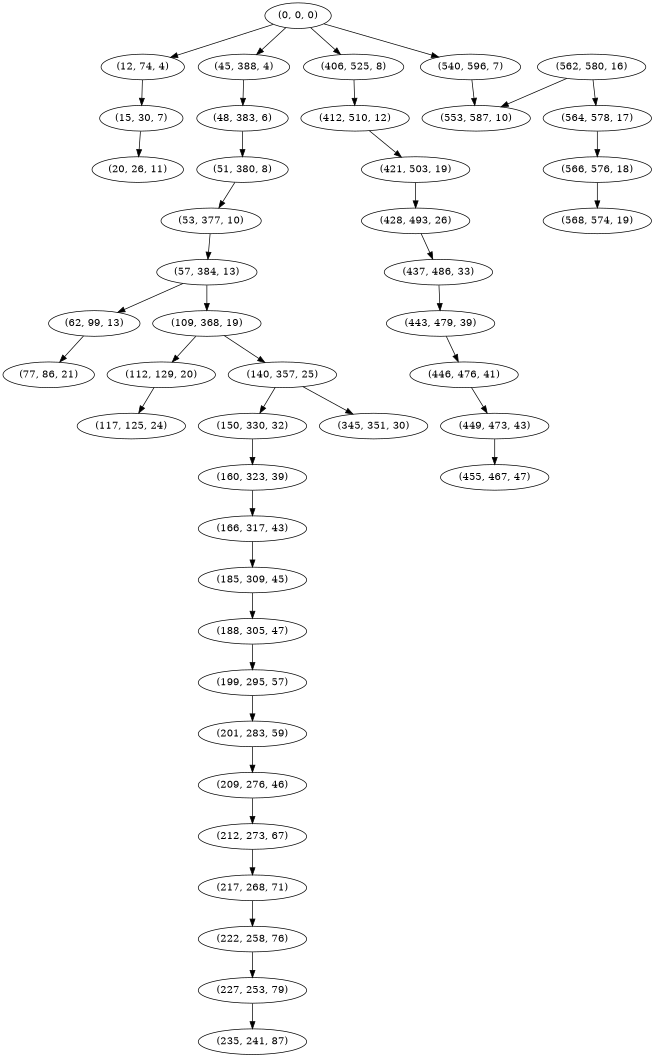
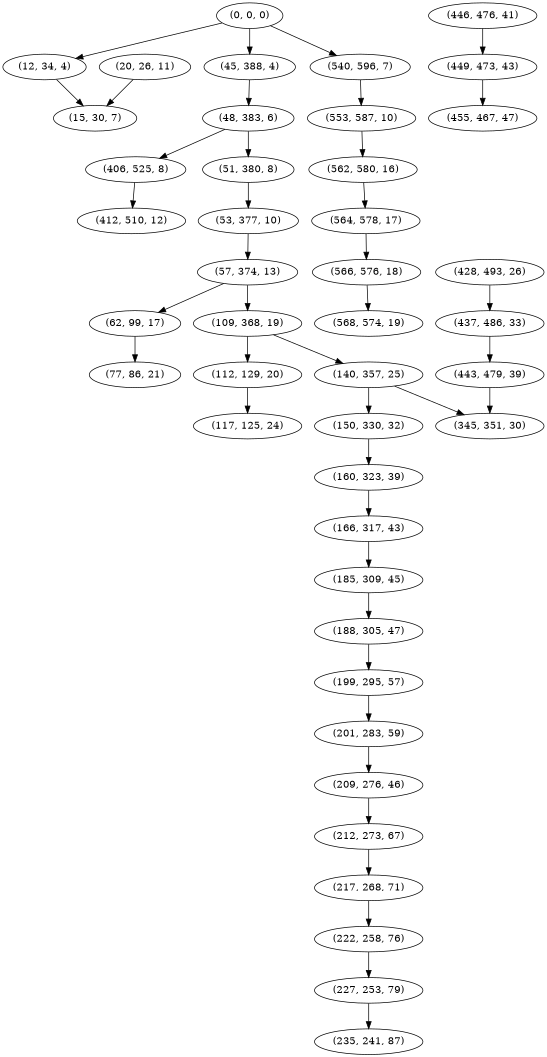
  digraph {
    "(0, 0, 0)"
-   "(12, 34, 4)" [label="(12, 74, 4)"]
+   "(12, 34, 4)"
    "(45, 388, 4)"
    "(406, 525, 8)"
    "(540, 596, 7)"
    "(15, 30, 7)"
    "(48, 383, 6)"
    "(412, 510, 12)"
    "(553, 587, 10)"
    "(20, 26, 11)"
    "(51, 380, 8)"
    "(53, 377, 10)"
-   "(57, 374, 13)" [label="(57, 384, 13)"]
-   "(62, 99, 17)" [label="(62, 99, 13)"]
+   "(57, 374, 13)"
+   "(62, 99, 17)"
    "(109, 368, 19)"
    "(77, 86, 21)"
    "(112, 129, 20)"
    "(140, 357, 25)"
    "(117, 125, 24)"
    "(150, 330, 32)"
    "(345, 351, 30)"
    "(160, 323, 39)"
    "(166, 317, 43)"
    "(185, 309, 45)"
    "(188, 305, 47)"
    "(199, 295, 57)"
    "(201, 283, 59)"
    n28 [label="(209, 276, 46)"]
    "(212, 273, 67)"
    "(217, 268, 71)"
    "(222, 258, 76)"
    "(227, 253, 79)"
    "(235, 241, 87)"
-   "(421, 503, 19)"
    "(428, 493, 26)"
    "(437, 486, 33)"
    "(443, 479, 39)"
    "(446, 476, 41)"
    "(449, 473, 43)"
    "(455, 467, 47)"
    "(562, 580, 16)"
    "(564, 578, 17)"
    "(566, 576, 18)"
    "(568, 574, 19)"
    "(0, 0, 0)" -> "(12, 34, 4)"
    "(0, 0, 0)" -> "(45, 388, 4)"
-   "(0, 0, 0)" -> "(406, 525, 8)"
+   "(48, 383, 6)" -> "(406, 525, 8)"
    "(0, 0, 0)" -> "(540, 596, 7)"
    "(12, 34, 4)" -> "(15, 30, 7)"
    "(45, 388, 4)" -> "(48, 383, 6)"
    "(406, 525, 8)" -> "(412, 510, 12)"
    "(540, 596, 7)" -> "(553, 587, 10)"
-   "(15, 30, 7)" -> "(20, 26, 11)"
+   "(20, 26, 11)" -> "(15, 30, 7)"
    "(48, 383, 6)" -> "(51, 380, 8)"
-   "(412, 510, 12)" -> "(421, 503, 19)"
-   "(562, 580, 16)" -> "(553, 587, 10)"
+   "(553, 587, 10)" -> "(562, 580, 16)"
    "(51, 380, 8)" -> "(53, 377, 10)"
    "(53, 377, 10)" -> "(57, 374, 13)"
    "(57, 374, 13)" -> "(62, 99, 17)"
    "(57, 374, 13)" -> "(109, 368, 19)"
    "(62, 99, 17)" -> "(77, 86, 21)"
    "(109, 368, 19)" -> "(112, 129, 20)"
    "(109, 368, 19)" -> "(140, 357, 25)"
    "(112, 129, 20)" -> "(117, 125, 24)"
    "(140, 357, 25)" -> "(150, 330, 32)"
    "(140, 357, 25)" -> "(345, 351, 30)"
    "(150, 330, 32)" -> "(160, 323, 39)"
    "(160, 323, 39)" -> "(166, 317, 43)"
    "(166, 317, 43)" -> "(185, 309, 45)"
    "(185, 309, 45)" -> "(188, 305, 47)"
    "(188, 305, 47)" -> "(199, 295, 57)"
    "(199, 295, 57)" -> "(201, 283, 59)"
    "(201, 283, 59)" -> n28
    n28 -> "(212, 273, 67)"
    "(212, 273, 67)" -> "(217, 268, 71)"
    "(217, 268, 71)" -> "(222, 258, 76)"
    "(222, 258, 76)" -> "(227, 253, 79)"
    "(227, 253, 79)" -> "(235, 241, 87)"
-   "(421, 503, 19)" -> "(428, 493, 26)"
    "(428, 493, 26)" -> "(437, 486, 33)"
    "(437, 486, 33)" -> "(443, 479, 39)"
-   "(443, 479, 39)" -> "(446, 476, 41)"
+   "(443, 479, 39)" -> "(345, 351, 30)"
    "(446, 476, 41)" -> "(449, 473, 43)"
    "(449, 473, 43)" -> "(455, 467, 47)"
    "(562, 580, 16)" -> "(564, 578, 17)"
    "(564, 578, 17)" -> "(566, 576, 18)"
    "(566, 576, 18)" -> "(568, 574, 19)"
  }
